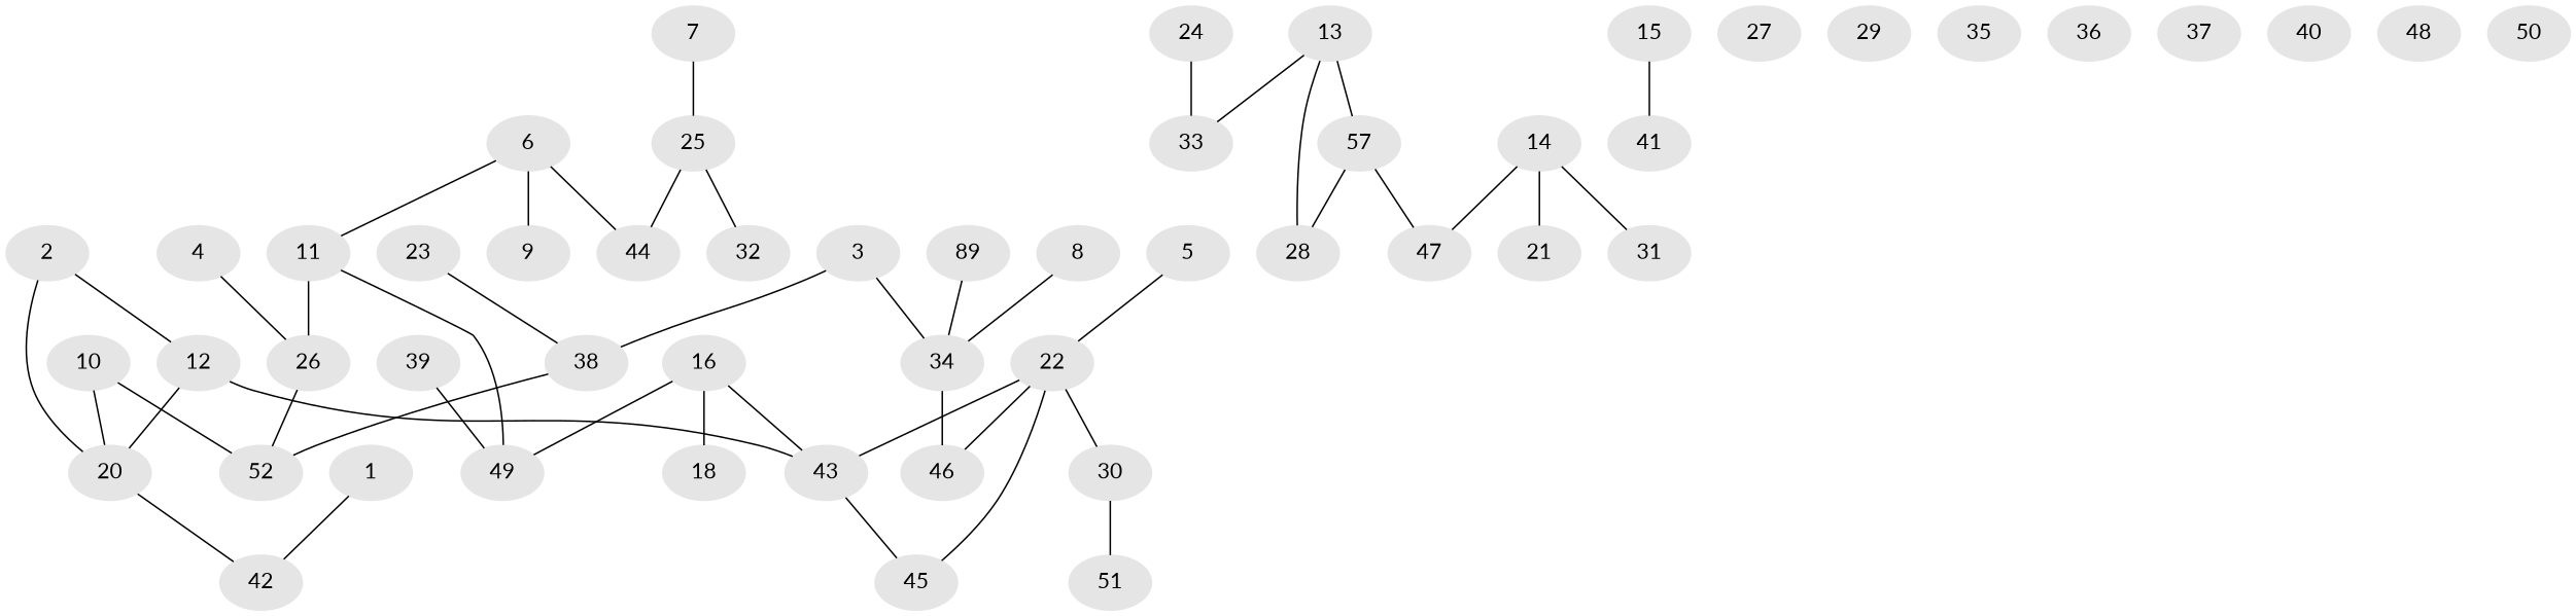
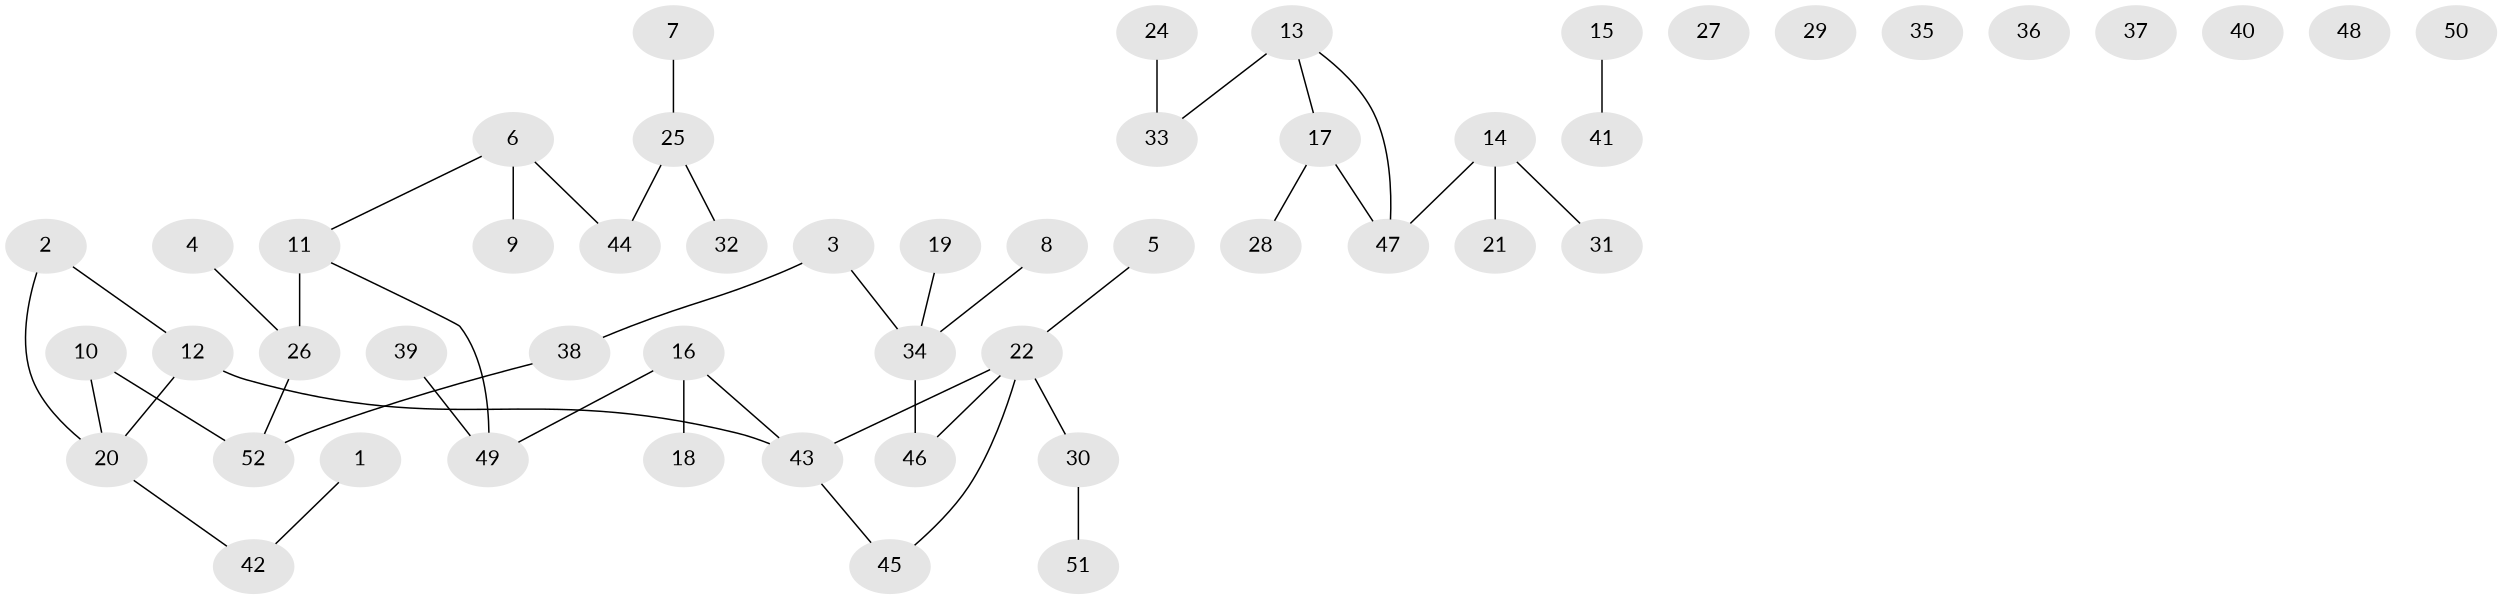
  graph {
    fontname=Lato
    node [color=gray90 fontname=Lato style=filled]
    edge [fontname=Lato]
    1
    42
    2
    12
    20
    43
    3
    34
    38
    46
    52
    4
    26
    5
    22
    30
    45
    6
    9
    11
    44
    49
    7
    25
    32
    8
    10
    13
-   17 [label=57]
+   17
    33
    47
    28
    14
    21
    31
    15
    41
    16
    18
-   19 [label=89]
+   19
    51
-   23
    24
    27
    29
    35
    36
    37
    39
    40
    48
    50
    1 -- 42
    2 -- 12
    2 -- 20
    12 -- 20
    12 -- 43
    20 -- 42
    43 -- 45
    3 -- 34
    3 -- 38
    34 -- 46
    38 -- 52
    4 -- 26
    26 -- 52
    5 -- 22
    22 -- 43
    22 -- 46
    22 -- 30
    22 -- 45
    30 -- 51
    6 -- 9
    6 -- 11
    6 -- 44
    11 -- 26
    11 -- 49
    7 -- 25
    25 -- 44
    25 -- 32
    8 -- 34
    10 -- 20
    10 -- 52
    13 -- 17
    13 -- 33
-   13 -- 28
+   13 -- 47
    17 -- 47
    17 -- 28
    14 -- 47
    14 -- 21
    14 -- 31
    15 -- 41
    16 -- 43
    16 -- 49
    16 -- 18
    19 -- 34
-   23 -- 38
    24 -- 33
    39 -- 49
  }
